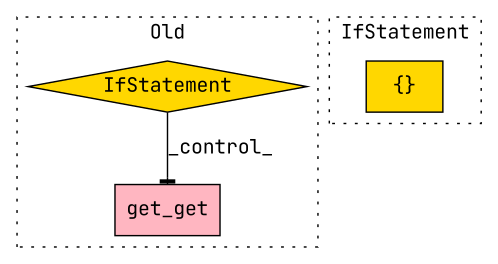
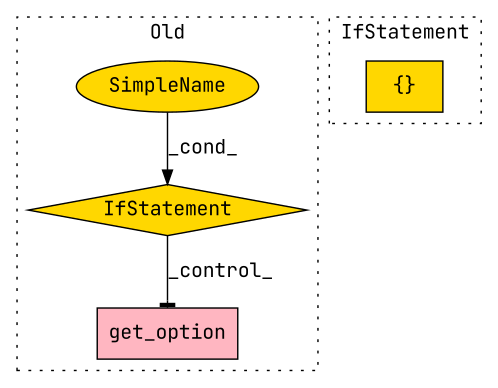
  digraph {
    fontname="JetBrains Mono"
    node [fillcolor=gold fontname="JetBrains Mono" shape=box style=filled]
    edge [fontname="JetBrains Mono"]
-   n1 [a=32 fillcolor=lightpink l="11,1" label=get_get s="6735,6747"]
+   n1 [a=32 fillcolor=lightpink l="11,1" label=get_option s="6735,6747"]
    n2 [a=25 l=36 label=IfStatement s=6807 shape=diamond]
+   n3 [a=42 l=5 label=SimpleName s=6838 shape=ellipse]
    n4 [a=4 l="1,1" label="{}" s="6542,6559"]
    subgraph cluster_1 {
      label=Old
      style=dotted
      n1
      n2
+     n3
    }
    subgraph cluster_2 {
      label=IfStatement
      style=dotted
      n4
    }
    n2 -> n1 [arrowhead=tee label=_control_]
+   n3 -> n2 [arrowhead=normal label=_cond_]
  }
